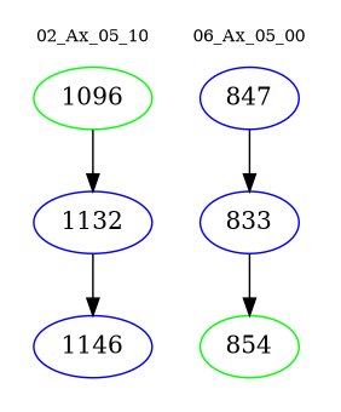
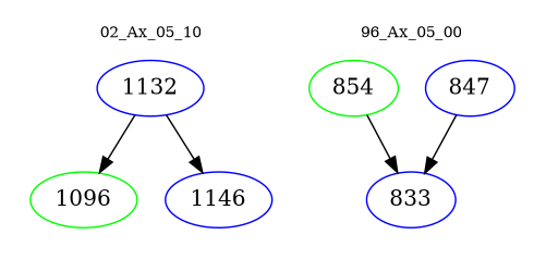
  digraph {
    node [color=blue]
    edge [color=black]
    n1 [label=1132]
    n2 [color=green label=1096]
    n3 [label=1146]
    n4 [label=833]
    n5 [label=847]
    n6 [color=green label=854]
    subgraph cluster_1 {
      color=white
      fontsize=10
      label="02_Ax_05_10"
      n1
      n2
      n3
    }
    subgraph cluster_2 {
      color=white
      fontsize=10
-     label="06_Ax_05_00"
+     label="96_Ax_05_00"
      n4
      n5
      n6
    }
-   n2 -> n1
+   n1 -> n2
    n1 -> n3
-   n4 -> n6
+   n6 -> n4
    n5 -> n4
  }
